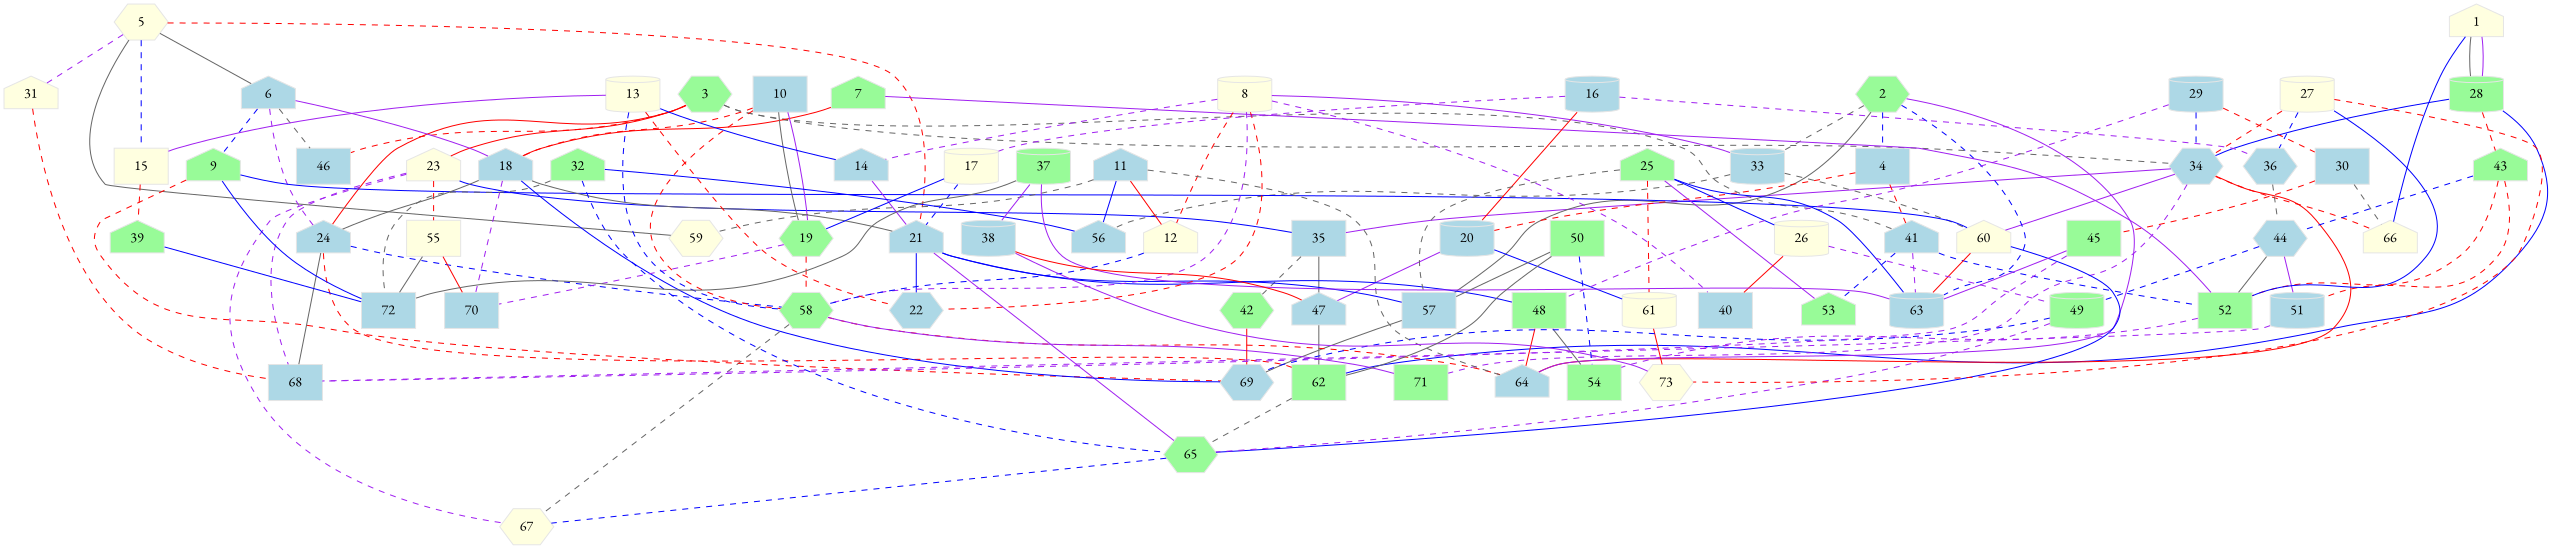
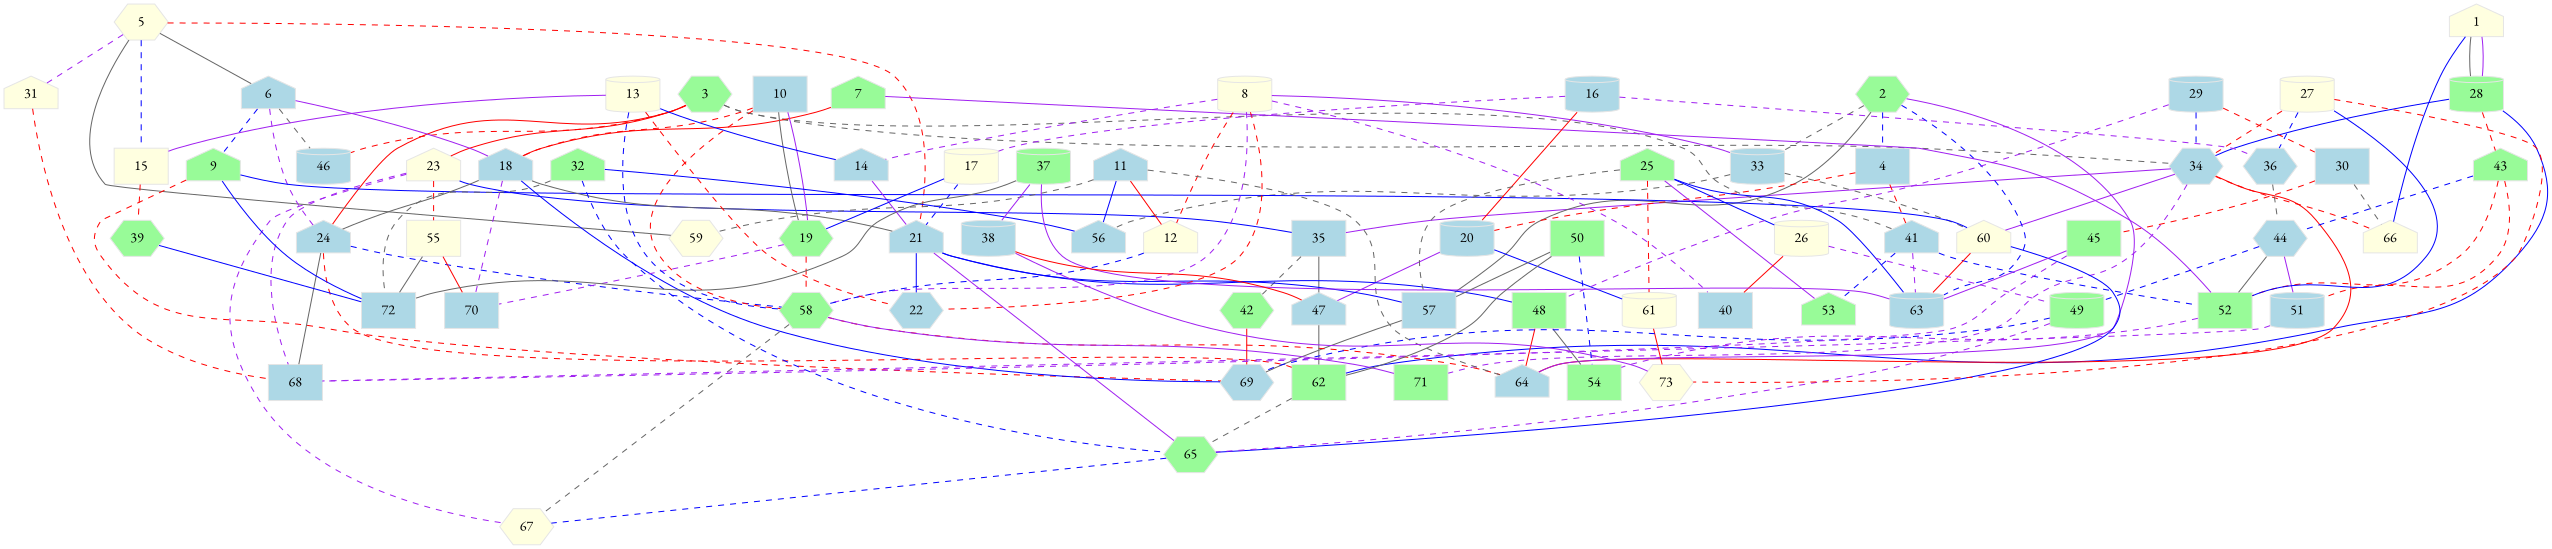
  graph {
    fontname="EB Garamond"
    node [color=gray90 fillcolor=lightblue fontname="EB Garamond" shape=house style=filled]
    edge [color=purple fontname="EB Garamond" style=dashed]
    1 [fillcolor=lightyellow]
    28 [fillcolor=palegreen shape=cylinder]
    66 [fillcolor=lightyellow]
    34 [shape=hexagon]
    62 [fillcolor=palegreen shape=box]
    43 [fillcolor=palegreen]
    2 [fillcolor=palegreen shape=hexagon]
    4 [shape=box]
    33 [shape=cylinder]
    57 [shape=box]
    63 [shape=cylinder]
    64
    41
    20 [shape=cylinder]
    60 [fillcolor=lightyellow]
    56
    69 [shape=hexagon]
    3 [fillcolor=palegreen shape=hexagon]
    23 [fillcolor=lightyellow]
    24
-   46 [shape=box]
+   46 [shape=cylinder]
    35 [shape=box]
    55 [fillcolor=lightyellow shape=box]
    67 [fillcolor=lightyellow shape=hexagon]
    68 [shape=box]
    58 [fillcolor=palegreen shape=hexagon]
    71 [fillcolor=palegreen shape=box]
    52 [fillcolor=palegreen shape=box]
    53 [fillcolor=palegreen]
    47
    61 [fillcolor=lightyellow shape=cylinder]
    5 [fillcolor=lightyellow shape=hexagon]
    6
    15 [fillcolor=lightyellow shape=box]
    21
    31 [fillcolor=lightyellow]
    59 [fillcolor=lightyellow shape=hexagon]
    9 [fillcolor=palegreen]
    18
-   39 [fillcolor=palegreen]
+   39 [fillcolor=palegreen shape=hexagon]
    22 [shape=hexagon]
    48 [fillcolor=palegreen shape=box]
    65 [fillcolor=palegreen shape=hexagon]
    72 [shape=box]
    70 [shape=box]
    7 [fillcolor=palegreen]
    54 [fillcolor=palegreen shape=box]
    8 [fillcolor=lightyellow shape=cylinder]
    12 [fillcolor=lightyellow]
    14
    40 [shape=box]
    10 [shape=box]
    19 [fillcolor=palegreen shape=hexagon]
    11
    13 [fillcolor=lightyellow shape=cylinder]
    16 [shape=cylinder]
    17 [fillcolor=lightyellow shape=cylinder]
    36 [shape=hexagon]
    44 [shape=hexagon]
    73 [fillcolor=lightyellow shape=hexagon]
    42 [fillcolor=palegreen shape=hexagon]
    25 [fillcolor=palegreen]
    26 [fillcolor=lightyellow shape=cylinder]
    49 [fillcolor=palegreen shape=cylinder]
    27 [fillcolor=lightyellow shape=cylinder]
    51 [shape=cylinder]
    29 [shape=cylinder]
    30 [shape=box]
    45 [fillcolor=palegreen shape=box]
    32 [fillcolor=palegreen]
    37 [fillcolor=palegreen shape=cylinder]
    38 [shape=cylinder]
    50 [fillcolor=palegreen shape=box]
    1 -- 28 [color=gray40 style=solid]
    1 -- 28 [style=solid]
    1 -- 66 [color=blue style=solid]
    28 -- 34 [color=blue style=solid]
    28 -- 62 [color=blue style=solid]
    28 -- 43 [color=red]
    34 -- 66 [color=red]
    34 -- 64 [color=red style=solid]
    34 -- 60 [style=solid]
    34 -- 35 [style=solid]
    34 -- 71
    62 -- 65 [color=gray40]
    43 -- 52 [color=red]
    43 -- 44 [color=blue]
    43 -- 51 [color=red]
    2 -- 4 [color=blue]
    2 -- 33 [color=gray40]
    2 -- 57 [color=gray40 style=solid]
    2 -- 63 [color=blue]
    2 -- 64 [style=solid]
    4 -- 41 [color=red]
    4 -- 20 [color=red]
    33 -- 60 [color=gray40]
    33 -- 56 [color=gray40]
    57 -- 69 [color=gray40 style=solid]
    41 -- 63
    41 -- 52 [color=blue]
    41 -- 53 [color=blue]
    20 -- 47 [style=solid]
    20 -- 61 [color=blue style=solid]
    60 -- 63 [color=red style=solid]
    60 -- 65 [color=blue style=solid]
    3 -- 34 [color=gray40]
    3 -- 41 [color=gray40]
    3 -- 23 [color=red style=solid]
    3 -- 24 [color=red style=solid]
    3 -- 46 [color=red]
    23 -- 35 [color=blue style=solid]
    23 -- 55 [color=red]
    23 -- 67
    23 -- 68
    24 -- 62 [color=red]
    24 -- 68 [color=gray40 style=solid]
    24 -- 58 [color=blue]
    35 -- 47 [color=gray40 style=solid]
    35 -- 42 [color=gray40]
    55 -- 72 [color=gray40 style=solid]
    55 -- 70 [color=red style=solid]
    58 -- 64 [color=red]
    58 -- 67 [color=gray40]
    58 -- 71 [style=solid]
    52 -- 54
    47 -- 62 [color=gray40 style=solid]
    61 -- 73 [color=red style=solid]
    5 -- 6 [color=gray40 style=solid]
    5 -- 15 [color=blue]
    5 -- 21 [color=red]
    5 -- 31
    5 -- 59 [color=gray40 style=solid]
    6 -- 24
    6 -- 46 [color=gray40]
    6 -- 9 [color=blue]
    6 -- 18 [style=solid]
    15 -- 39 [color=red]
    21 -- 57 [color=blue style=solid]
    21 -- 22 [color=blue style=solid]
    21 -- 48 [color=blue style=solid]
    21 -- 65 [style=solid]
    31 -- 68 [color=red]
    9 -- 60 [color=blue style=solid]
    9 -- 69 [color=red]
    9 -- 72 [color=blue style=solid]
    18 -- 69 [color=blue style=solid]
    18 -- 24 [color=gray40 style=solid]
    18 -- 21 [color=gray40 style=solid]
    18 -- 70
    39 -- 72 [color=blue style=solid]
    48 -- 64 [color=red style=solid]
    48 -- 54 [color=gray40 style=solid]
    65 -- 67 [color=blue]
    7 -- 52 [style=solid]
    7 -- 18 [color=red style=solid]
    8 -- 33 [style=solid]
    8 -- 58
    8 -- 22 [color=red]
    8 -- 12 [color=red]
    8 -- 14
    8 -- 40
    12 -- 58 [color=blue]
    14 -- 21 [style=solid]
    10 -- 58 [color=red]
    10 -- 18 [color=red]
    10 -- 19 [color=gray40 style=solid]
    10 -- 19 [style=solid]
    19 -- 58 [color=red]
    19 -- 70
    11 -- 64 [color=gray40]
    11 -- 56 [color=blue style=solid]
    11 -- 59 [color=gray40]
    11 -- 12 [color=red style=solid]
    13 -- 58 [color=blue]
    13 -- 15 [style=solid]
    13 -- 22 [color=red]
    13 -- 14 [color=blue style=solid]
    16 -- 20 [color=red style=solid]
    16 -- 17
    16 -- 36
    17 -- 21 [color=blue]
    17 -- 19 [color=blue style=solid]
    36 -- 44 [color=gray40]
    44 -- 52 [color=gray40 style=solid]
    44 -- 49 [color=blue]
    44 -- 51 [style=solid]
    42 -- 69 [color=red style=solid]
    25 -- 57 [color=gray40]
    25 -- 63 [color=blue style=solid]
    25 -- 53 [style=solid]
    25 -- 61 [color=red]
    25 -- 26 [color=blue style=solid]
    26 -- 40 [color=red style=solid]
    26 -- 49
    49 -- 69 [color=blue]
    49 -- 65
    27 -- 34 [color=red]
    27 -- 52 [color=blue style=solid]
    27 -- 36 [color=blue]
    27 -- 73 [color=red]
    51 -- 68
    29 -- 34 [color=blue]
    29 -- 48
    29 -- 30 [color=red]
    30 -- 66 [color=gray40]
    30 -- 45 [color=red]
    45 -- 63 [style=solid]
    45 -- 68
    32 -- 56 [color=blue style=solid]
    32 -- 65 [color=blue]
    32 -- 72 [color=gray40]
    37 -- 63 [style=solid]
    37 -- 72 [color=gray40 style=solid]
    37 -- 38 [style=solid]
    38 -- 47 [color=red style=solid]
    38 -- 73 [style=solid]
    50 -- 62 [color=gray40 style=solid]
    50 -- 57 [color=gray40 style=solid]
    50 -- 54 [color=blue]
  }
